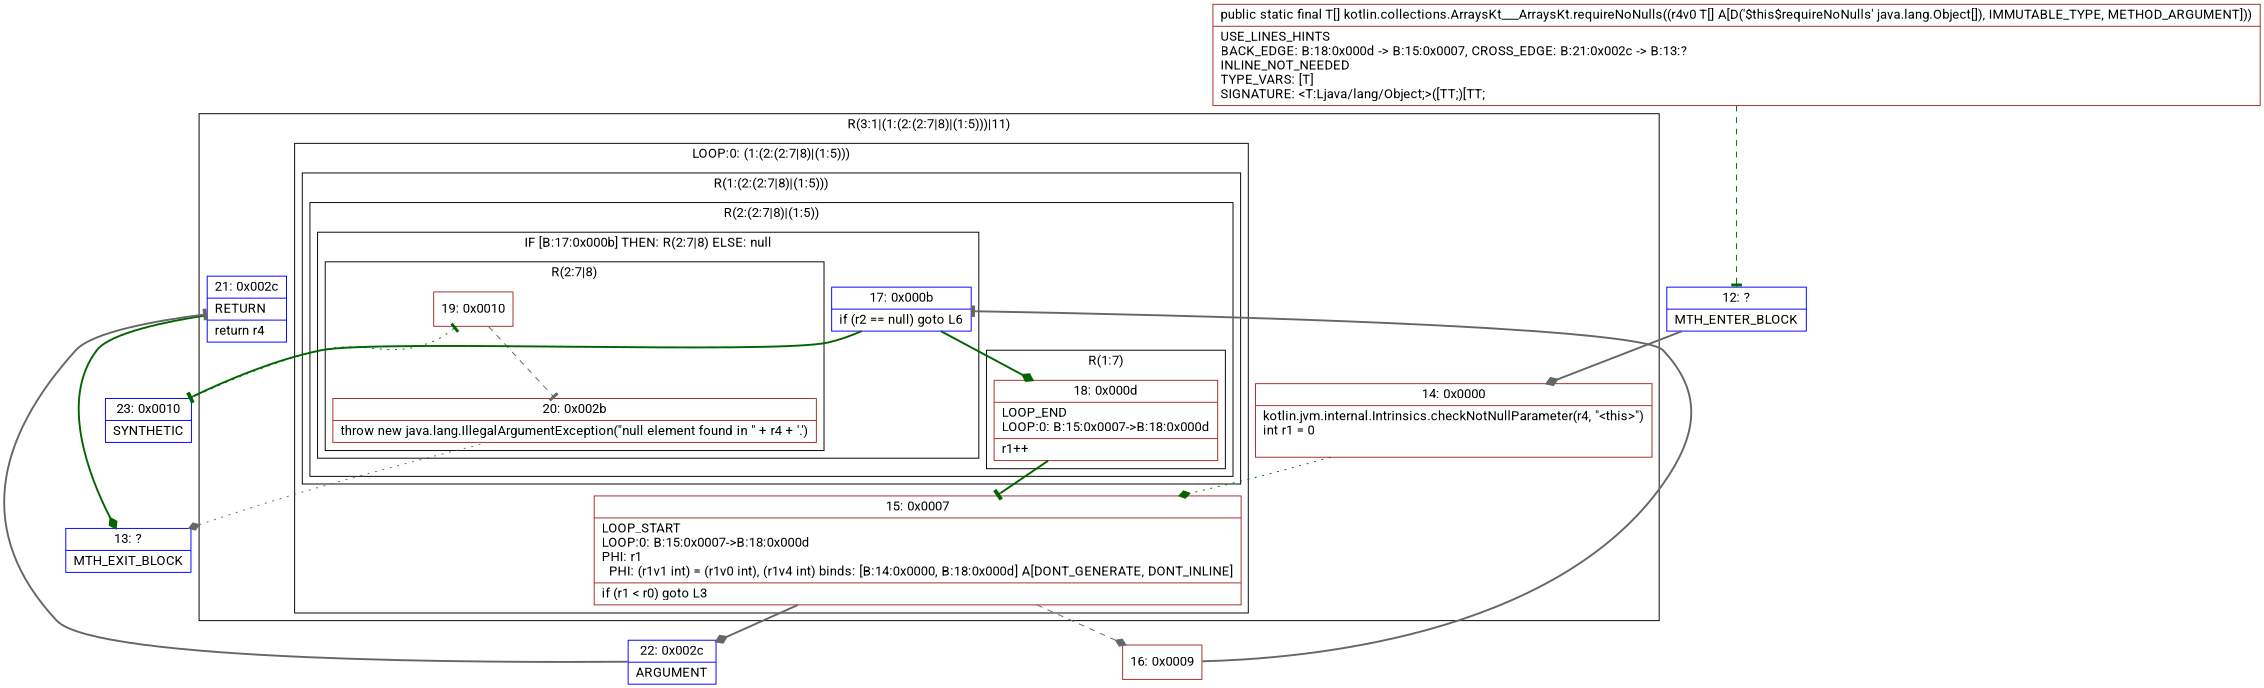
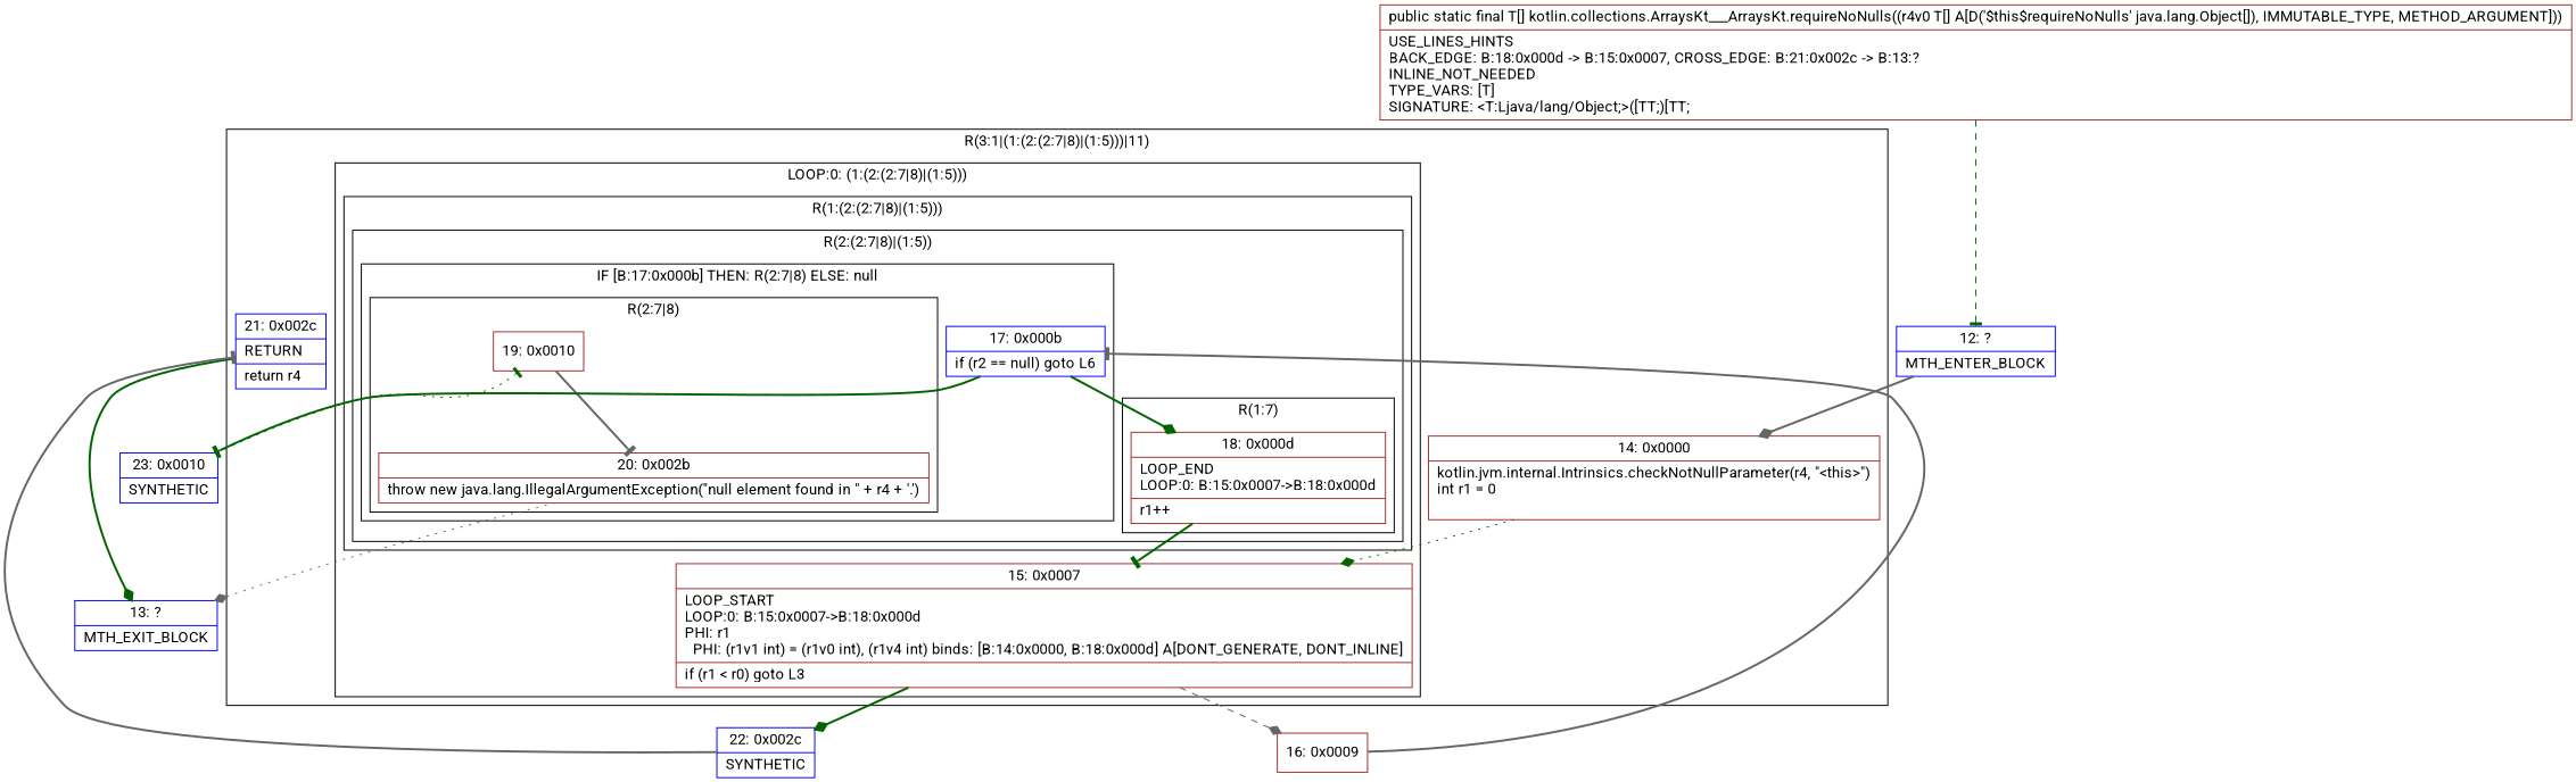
  digraph {
    fontname=Roboto
    node [color=brown fontname=Roboto shape=record]
    edge [arrowhead=tee color=gray40 fontname=Roboto style=bold]
    n1 [label="{19\:\ 0x0010}"]
    n2 [label="{20\:\ 0x002b|throw new java.lang.IllegalArgumentException(\"null element found in \" + r4 + '.')\l}"]
    n3 [color=blue label="{17\:\ 0x000b|if (r2 == null) goto L6\l}"]
    n4 [label="{18\:\ 0x000d|LOOP_END\lLOOP:0: B:15:0x0007\-\>B:18:0x000d\l|r1++\l}"]
    n5 [label="{15\:\ 0x0007|LOOP_START\lLOOP:0: B:15:0x0007\-\>B:18:0x000d\lPHI: r1 \l  PHI: (r1v1 int) = (r1v0 int), (r1v4 int) binds: [B:14:0x0000, B:18:0x000d] A[DONT_GENERATE, DONT_INLINE]\l|if (r1 \< r0) goto L3\l}"]
    n6 [label="{14\:\ 0x0000|kotlin.jvm.internal.Intrinsics.checkNotNullParameter(r4, \"\<this\>\")\lint r1 = 0\l\l}"]
    n7 [color=blue label="{21\:\ 0x002c|RETURN\l|return r4\l}"]
    n8 [color=blue label="{13\:\ ?|MTH_EXIT_BLOCK\l}"]
    n9 [color=blue label="{23\:\ 0x0010|SYNTHETIC\l}"]
    n10 [label="{16\:\ 0x0009}"]
-   n11 [color=blue label="{22\:\ 0x002c|ARGUMENT\l}"]
+   n11 [color=blue label="{22\:\ 0x002c|SYNTHETIC\l}"]
    n12 [color=blue label="{12\:\ ?|MTH_ENTER_BLOCK\l}"]
    n13 [label="{public static final T[] kotlin.collections.ArraysKt___ArraysKt.requireNoNulls((r4v0 T[] A[D('$this$requireNoNulls' java.lang.Object[]), IMMUTABLE_TYPE, METHOD_ARGUMENT]))  | USE_LINES_HINTS\lBACK_EDGE: B:18:0x000d \-\> B:15:0x0007, CROSS_EDGE: B:21:0x002c \-\> B:13:?\lINLINE_NOT_NEEDED\lTYPE_VARS: [T]\lSIGNATURE: \<T:Ljava\/lang\/Object;\>([TT;)[TT;\l}"]
    subgraph cluster_1 {
      label="R(3:1|(1:(2:(2:7|8)|(1:5)))|11)"
      n6
      n7
      subgraph cluster_2 {
        label="LOOP:0: (1:(2:(2:7|8)|(1:5)))"
        n5
        subgraph cluster_3 {
          label="R(1:(2:(2:7|8)|(1:5)))"
          subgraph cluster_4 {
            label="R(2:(2:7|8)|(1:5))"
            subgraph cluster_5 {
              label="IF [B:17:0x000b] THEN: R(2:7|8) ELSE: null"
              n3
              subgraph cluster_6 {
                label="R(2:7|8)"
                n1
                n2
              }
            }
            subgraph cluster_7 {
              label="R(1:7)"
              n4
            }
          }
        }
      }
    }
-   n1 -> n2 [style=dashed]
+   n1 -> n2
    n2 -> n8 [arrowhead=diamond style=dotted]
    n3 -> n4 [arrowhead=diamond color=darkgreen]
    n3 -> n9 [color=darkgreen]
    n4 -> n5 [color=darkgreen]
    n5 -> n10 [arrowhead=diamond style=dashed]
-   n5 -> n11 [arrowhead=diamond]
+   n5 -> n11 [arrowhead=diamond color=darkgreen]
    n6 -> n5 [arrowhead=diamond color=darkgreen style=dotted]
    n7 -> n8 [arrowhead=diamond color=darkgreen]
    n9 -> n1 [color=darkgreen style=dotted]
    n10 -> n3
    n11 -> n7
    n12 -> n6 [arrowhead=diamond]
    n13 -> n12 [color=darkgreen style=dashed]
  }
